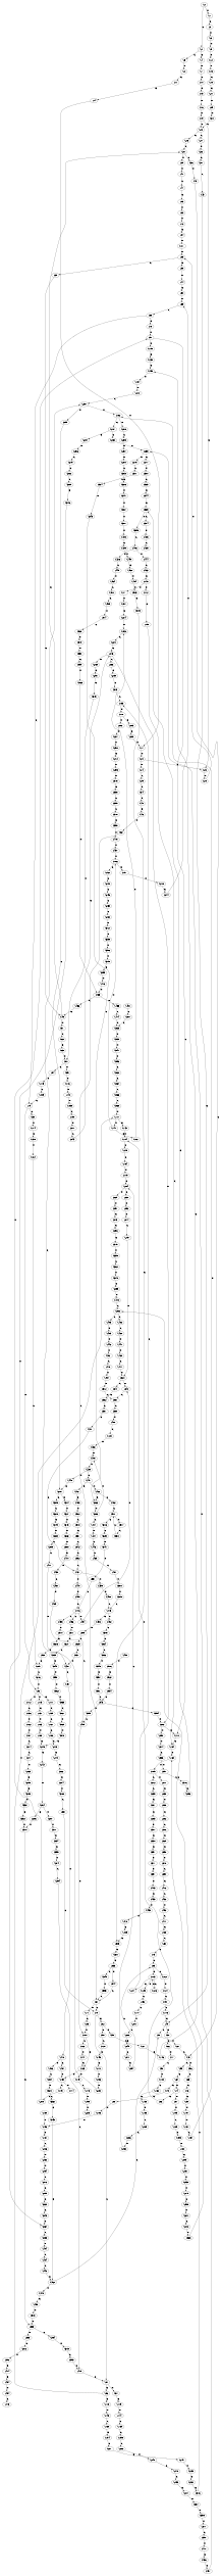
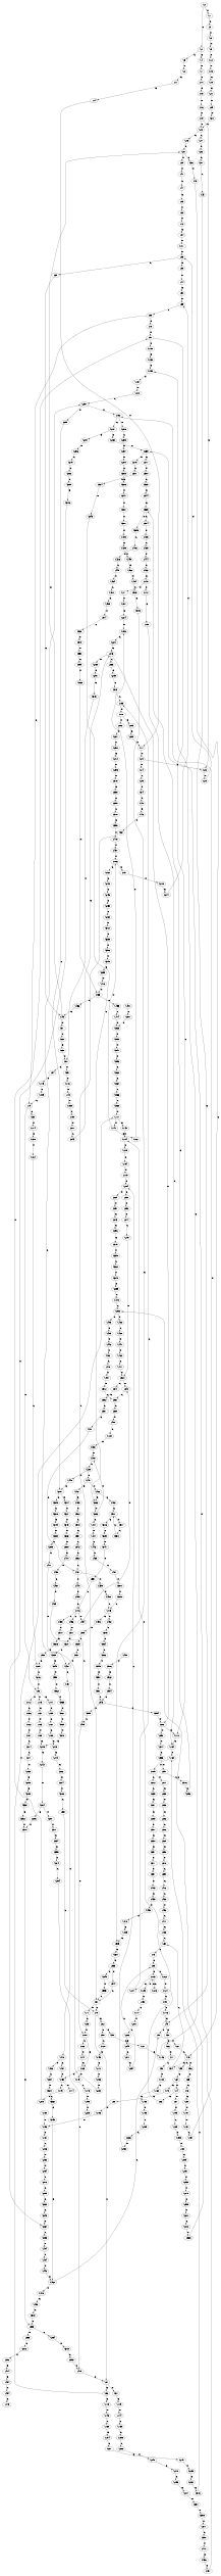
  strict digraph {
    S0
    S1
    S2
    S3
    S4
    S5
    S6
    S7
    S8
    S9
    S10
    S11
    S12
    S13
    S14
    S15
    S16
    S17
    S18
    S19
    S20
    S21
    S22
    S23
    S24
    S25
    S26
    S27
    S28
    S29
    S30
    S31
    S32
    S33
    S34
    S35
    S36
    S37
    S38
    S39
    S40
    S41
    S42
    S43
    S44
    S45
    S46
    S47
    S48
    S49
    S50
    S51
    S52
    S53
+   S54
    S55
    S56
    S57
    S58
    S59
    S60
    S61
    S62
    S63
    S64
    S65
    S66
    S67
    S68
    S69
    S70
    S71
    S72
    S73
    S74
    S75
    S76
    S77
    S78
    S79
    S80
    S81
    S82
    S83
    S84
    S85
    S86
    S87
    S88
    S89
    S90
    S91
    S92
    S93
    S94
    S95
    S96
    S97
    S98
    S99
    S100
    S101
    S102
    S103
    S104
    S105
    S106
    S107
    S108
    S109
    S110
    S111
    S112
    S113
    S114
    S115
    S116
    S117
    S118
    S119
    S120
    S121
    S122
    S123
    S124
    S125
    S126
    S127
    S128
    S129
    S156
    S131
    S132
    S133
    S134
    S135
    S136
    S137
    S138
    S139
    S140
    S141
    S142
    S143
    S144
    S145
    S146
    S147
    S149
    S150
    S151
    S152
    S153
    S154
    S155
    S130
    S157
    S158
    S159
    S160
    S161
    S162
    S163
    S164
    S165
    S166
    S167
    S168
    S169
    S170
    S148
    S171
    S172
    S173
    S174
    S175
    S176
    S177
    S178
    S179
    S180
    S181
    S182
    S183
    S184
    S185
    S186
    S187
    S188
    S189
    S190
    S191
    S192
    S193
    S194
    S195
    S196
    S197
    S198
    S199
    S200
    S201
    S202
    S203
    S204
    S205
    S206
    S207
    S208
    S209
    S210
    S211
    S212
    S213
    S214
    S215
    S216
    S217
    S218
    S219
    S220
    S221
    S222
    S223
    S224
    S225
    S226
    S227
    S228
    S229
    S230
    S231
    S232
    S233
    S234
    S235
    S236
    S237
    S238
    S239
    S240
    S241
    S242
    S243
    S244
    S245
    S246
    S247
    S248
    S249
    S250
    S251
    S252
    S253
    S254
    S255
    S256
    S257
    S258
    S259
    S260
    S261
    S262
    S263
    S264
    S265
    S266
    S267
    S268
    S269
    S270
    S271
    S272
    S273
    S274
    S275
    S276
    S277
    S278
    S279
    S280
    S281
    S282
    S283
    S284
    S285
    S286
    S287
    S288
    S289
    S290
    S291
    S292
    S293
    S294
    S295
    S296
    S297
    S298
    S299
    S300
    S301
    S302
    S303
    S304
    S305
    S306
    S307
    S308
    S309
    S310
    S311
    S312
    S313
    S314
    S315
    S316
    S317
    S318
    S319
    S320
    S321
    S322
    S323
    S324
    S325
    S326
    S327
    S328
    S329
    S330
    S331
    S332
    S333
    S334
    S335
    S336
    S337
    S338
    S339
    S340
    S341
    S342
    S343
    S344
    S345
    S346
    S347
    S348
    S349
    S350
    S351
    S352
    S353
    S354
    S355
    S356
    S357
    S358
    S359
    S360
    S361
    S362
    S363
    S364
    S365
    S366
    S367
    S368
    S369
    S370
    S371
    S372
    S373
    S374
    S375
    S376
    S377
    S378
    S379
    S380
    S381
    S382
    S383
    S384
    S385
    S386
    S387
    S388
    S389
    S390
    S391
    S392
    S393
    S394
    S395
    S396
    S397
    S398
    S399
    S400
    S401
    S402
    S403
    S404
    S405
    S406
    S407
    S408
    S409
    S410
    S411
    S412
    S413
    S414
    S415
    S416
    S417
    S418
    S419
    S420
    S421
    S422
    S423
    S424
    S425
    S426
    S427
    S428
    S429
    S430
    S431
    S432
    S433
    S434
    S435
    S436
    S437
    S438
    S439
    S440
    S441
    S442
    S443
    S444
    S445
    S446
    S447
    S448
    S449
    S450
    S451
    S452
    S453
    S454
    S455
    S456
    S457
    S458
    S459
    S460
    S461
    S462
    S463
    S464
    S465
    S466
    S467
    S468
    S469
    S470
    S471
    S472
    S473
    S474
    S475
    S476
    S477
    S478
    S479
    S480
    S481
    S482
    S483
    S484
    S485
    S486
    S487
    S488
    S489
    S523
    S492
    S493
    S494
    S495
    S496
    S497
    S498
    S499
    S500
    S501
    S502
    S503
    S504
    S505
    S490
    S506
    S491
    S507
    S508
    S509
    S510
    S511
    S512
    S513
    S514
    S515
    S516
    S517
    S518
    S519
    S520
    S521
    S522
    S524
    S525
    S526
    S527
    S528
    S529
    S530
    S531
    S532
    S533
    S534
    S535
    S536
    S537
    S538
    S539
    S540
    S541
    S542
    S543
    S544
    S545
    S546
    S547
    S548
    S549
    S550
    S551
    S552
    S553
    S554
    S555
    S556
    S557
    S558
    S559
    S560
    S561
    S562
    S563
    S564
    S565
    S566
    S567
    S568
    S569
    S570
    S0 -> S1 [label=A]
    S0 -> S2 [label=G]
    S1 -> S3 [label=C]
    S2 -> S4 [label=G]
    S2 -> S5 [label=C]
    S3 -> S6 [label=T]
    S4 -> S7 [label=T]
    S5 -> S8 [label=T]
    S6 -> S9 [label=A]
    S7 -> S10 [label=G]
    S8 -> S11 [label=G]
    S9 -> S12 [label=T]
    S10 -> S13 [label=G]
    S11 -> S14 [label=G]
    S12 -> S15 [label=T]
    S13 -> S16 [label=A]
    S14 -> S17 [label=A]
    S15 -> S18 [label=G]
    S16 -> S19 [label=A]
    S17 -> S20 [label=A]
    S18 -> S21 [label=G]
    S19 -> S22 [label=C]
    S19 -> S23 [label=G]
    S20 -> S23 [label=G]
    S20 -> S24 [label=T]
    S21 -> S25 [label=A]
    S22 -> S26 [label=G]
    S22 -> S27 [label=C]
    S23 -> S28 [label=A]
    S24 -> S29 [label=G]
    S25 -> S30 [label=A]
    S26 -> S31 [label=G]
    S27 -> S32 [label=T]
    S28 -> S33 [label=A]
    S29 -> S34 [label=G]
    S30 -> S22 [label=C]
    S31 -> S35 [label=T]
    S31 -> S36 [label=C]
    S32 -> S37 [label=C]
    S33 -> S38 [label=G]
    S33 -> S39 [label=C]
    S34 -> S40 [label=G]
    S35 -> S41 [label=A]
    S36 -> S42 [label=A]
    S37 -> S43 [label=G]
    S38 -> S44 [label=T]
    S39 -> S45 [label=G]
    S40 -> S46 [label=G]
    S41 -> S47 [label=C]
    S42 -> S48 [label=C]
    S43 -> S49 [label=G]
    S44 -> S50 [label=G]
    S45 -> S31 [label=G]
    S45 -> S51 [label=A]
    S46 -> S52 [label=T]
    S47 -> S53 [label=G]
+   S48 -> S54 [label=G]
    S48 -> S55 [label=C]
    S48 -> S56 [label=T]
    S49 -> S57 [label=G]
    S49 -> S58 [label=C]
    S50 -> S59 [label=T]
    S51 -> S60 [label=G]
    S52 -> S61 [label=C]
    S53 -> S62 [label=A]
+   S54 -> S63 [label=C]
    S55 -> S64 [label=G]
    S56 -> S65 [label=G]
    S57 -> S66 [label=C]
    S58 -> S67 [label=A]
    S59 -> S68 [label=C]
    S60 -> S69 [label=G]
    S61 -> S70 [label=C]
    S61 -> S71 [label=T]
    S62 -> S72 [label=A]
    S63 -> S73 [label=G]
    S64 -> S74 [label=A]
    S64 -> S75 [label=G]
    S65 -> S76 [label=G]
    S66 -> S77 [label=T]
    S67 -> S48 [label=C]
    S68 -> S78 [label=G]
    S68 -> S79 [label=C]
    S69 -> S80 [label=T]
    S70 -> S81 [label=C]
    S70 -> S82 [label=G]
    S71 -> S83 [label=C]
    S72 -> S84 [label=G]
    S73 -> S85 [label=C]
    S74 -> S86 [label=G]
    S74 -> S87 [label=A]
    S75 -> S88 [label=G]
    S76 -> S89 [label=G]
    S77 -> S90 [label=C]
    S78 -> S91 [label=T]
    S79 -> S92 [label=T]
    S79 -> S93 [label=C]
    S80 -> S94 [label=G]
    S80 -> S95 [label=A]
    S81 -> S96 [label=G]
    S81 -> S97 [label=A]
    S82 -> S98 [label=C]
    S82 -> S99 [label=T]
    S83 -> S100 [label=T]
    S84 -> S101 [label=A]
    S85 -> S102 [label=C]
    S85 -> S103 [label=G]
    S86 -> S104 [label=T]
    S87 -> S105 [label=T]
    S88 -> S106 [label=A]
    S89 -> S107 [label=A]
    S90 -> S108 [label=A]
    S91 -> S109 [label=C]
    S91 -> S110 [label=G]
    S92 -> S111 [label=G]
    S92 -> S112 [label=A]
    S92 -> S113 [label=T]
    S93 -> S114 [label=T]
    S94 -> S115 [label=T]
    S95 -> S116 [label=T]
    S96 -> S117 [label=A]
    S96 -> S118 [label=G]
    S97 -> S119 [label=G]
    S98 -> S120 [label=C]
    S99 -> S121 [label=C]
    S100 -> S122 [label=C]
    S100 -> S123 [label=G]
    S101 -> S33 [label=A]
    S102 -> S124 [label=T]
    S103 -> S125 [label=T]
    S103 -> S126 [label=C]
    S103 -> S127 [label=G]
    S104 -> S128 [label=C]
    S105 -> S129 [label=G]
    S106 -> S156 [label=A]
    S107 -> S131 [label=A]
    S108 -> S132 [label=C]
    S109 -> S133 [label=G]
    S110 -> S134 [label=G]
    S111 -> S135 [label=G]
    S112 -> S136 [label=C]
    S113 -> S137 [label=G]
    S114 -> S138 [label=G]
    S115 -> S139 [label=C]
    S116 -> S140 [label=A]
    S117 -> S141 [label=A]
    S117 -> S142 [label=G]
    S118 -> S143 [label=A]
    S119 -> S144 [label=A]
    S120 -> S145 [label=G]
    S121 -> S146 [label=G]
    S122 -> S147 [label=T]
    S123 -> S149 [label=A]
    S123 -> S150 [label=T]
    S124 -> S151 [label=C]
    S125 -> S152 [label=C]
    S126 -> S103 [label=G]
    S127 -> S153 [label=C]
    S128 -> S154 [label=C]
    S129 -> S155 [label=T]
    S156 -> S181 [label=T]
    S131 -> S157 [label=C]
    S132 -> S158 [label=G]
    S133 -> S159 [label=G]
    S134 -> S160 [label=T]
    S135 -> S161 [label=C]
    S136 -> S162 [label=T]
    S137 -> S163 [label=T]
    S138 -> S164 [label=T]
    S139 -> S79 [label=C]
    S140 -> S165 [label=A]
    S141 -> S166 [label=A]
    S141 -> S167 [label=G]
    S142 -> S104 [label=T]
    S143 -> S168 [label=G]
    S144 -> S169 [label=G]
    S145 -> S170 [label=G]
    S146 -> S159 [label=G]
    S147 -> S123 [label=G]
    S149 -> S173 [label=G]
    S150 -> S174 [label=A]
    S150 -> S175 [label=C]
    S151 -> S176 [label=G]
    S152 -> S177 [label=G]
    S153 -> S178 [label=T]
    S154 -> S179 [label=A]
    S155 -> S180 [label=A]
    S130 -> S156 [label=T]
    S157 -> S182 [label=T]
    S158 -> S183 [label=T]
    S159 -> S184 [label=A]
    S160 -> S185 [label=A]
    S161 -> S186 [label=C]
    S162 -> S187 [label=A]
    S163 -> S188 [label=A]
    S164 -> S189 [label=C]
    S165 -> S190 [label=G]
    S166 -> S191 [label=G]
    S166 -> S192 [label=C]
    S167 -> S193 [label=T]
    S168 -> S194 [label=G]
    S169 -> S195 [label=C]
    S170 -> S196 [label=A]
    S148 -> S171 [label=A]
    S148 -> S172 [label=T]
    S171 -> S197 [label=A]
    S172 -> S198 [label=G]
    S173 -> S199 [label=T]
    S175 -> S200 [label=G]
    S176 -> S49 [label=G]
    S177 -> S201 [label=A]
    S178 -> S202 [label=A]
    S178 -> S203 [label=G]
    S179 -> S204 [label=G]
    S180 -> S205 [label=G]
    S181 -> S206 [label=G]
    S182 -> S207 [label=G]
    S182 -> S208 [label=A]
    S183 -> S209 [label=C]
    S184 -> S210 [label=A]
    S185 -> S211 [label=T]
    S185 -> S212 [label=C]
    S186 -> S213 [label=T]
    S187 -> S214 [label=C]
    S188 -> S215 [label=G]
    S189 -> S216 [label=C]
    S190 -> S217 [label=T]
    S191 -> S218 [label=T]
    S192 -> S219 [label=C]
    S193 -> S220 [label=C]
    S194 -> S221 [label=C]
    S195 -> S222 [label=C]
    S196 -> S223 [label=A]
    S197 -> S224 [label=G]
    S198 -> S134 [label=G]
    S199 -> S225 [label=A]
    S200 -> S91 [label=T]
    S201 -> S226 [label=C]
    S202 -> S227 [label=T]
    S203 -> S228 [label=G]
    S204 -> S229 [label=T]
    S204 -> S230 [label=C]
    S205 -> S231 [label=T]
    S206 -> S232 [label=A]
    S207 -> S233 [label=C]
    S207 -> S234 [label=G]
    S208 -> S235 [label=C]
    S209 -> S236 [label=C]
    S210 -> S237 [label=C]
    S211 -> S238 [label=G]
    S212 -> S239 [label=C]
    S213 -> S240 [label=G]
    S214 -> S241 [label=C]
    S215 -> S242 [label=G]
    S216 -> S92 [label=T]
    S217 -> S243 [label=C]
    S218 -> S244 [label=G]
    S219 -> S245 [label=C]
    S220 -> S246 [label=G]
    S221 -> S247 [label=G]
    S222 -> S248 [label=A]
    S223 -> S237 [label=C]
    S224 -> S193 [label=T]
    S226 -> S249 [label=G]
    S227 -> S250 [label=A]
    S228 -> S17 [label=A]
    S229 -> S251 [label=A]
    S230 -> S252 [label=T]
    S231 -> S253 [label=T]
    S232 -> S254 [label=A]
    S233 -> S255 [label=A]
    S234 -> S256 [label=A]
    S235 -> S257 [label=A]
    S236 -> S258 [label=A]
    S237 -> S182 [label=T]
    S237 -> S259 [label=A]
    S238 -> S260 [label=A]
    S239 -> S261 [label=G]
    S240 -> S262 [label=G]
    S241 -> S263 [label=A]
    S242 -> S264 [label=A]
    S243 -> S246 [label=G]
    S244 -> S59 [label=T]
    S245 -> S265 [label=C]
    S246 -> S266 [label=C]
    S246 -> S267 [label=T]
    S246 -> S268 [label=A]
    S247 -> S269 [label=T]
    S248 -> S270 [label=C]
    S249 -> S271 [label=C]
    S250 -> S272 [label=G]
    S251 -> S273 [label=G]
    S252 -> S274 [label=T]
    S253 -> S275 [label=T]
    S254 -> S276 [label=C]
    S255 -> S277 [label=G]
    S255 -> S278 [label=A]
    S256 -> S279 [label=C]
    S257 -> S280 [label=A]
    S258 -> S204 [label=G]
    S259 -> S281 [label=G]
    S260 -> S282 [label=G]
    S261 -> S283 [label=G]
    S262 -> S284 [label=G]
    S263 -> S285 [label=G]
    S264 -> S286 [label=G]
    S264 -> S287 [label=A]
    S265 -> S288 [label=G]
    S266 -> S289 [label=G]
    S267 -> S110 [label=G]
    S267 -> S290 [label=A]
    S268 -> S291 [label=G]
    S269 -> S292 [label=G]
    S270 -> S293 [label=G]
    S271 -> S294 [label=G]
    S272 -> S295 [label=T]
    S273 -> S296 [label=G]
    S274 -> S297 [label=C]
    S275 -> S298 [label=C]
    S276 -> S299 [label=C]
    S277 -> S300 [label=A]
    S278 -> S301 [label=C]
    S279 -> S302 [label=C]
    S280 -> S303 [label=C]
    S281 -> S304 [label=G]
    S281 -> S305 [label=C]
    S282 -> S306 [label=C]
    S283 -> S307 [label=T]
    S284 -> S308 [label=T]
    S285 -> S309 [label=G]
    S286 -> S310 [label=A]
    S287 -> S311 [label=A]
    S288 -> S312 [label=A]
    S289 -> S313 [label=G]
    S290 -> S314 [label=A]
    S291 -> S315 [label=G]
    S292 -> S316 [label=G]
    S293 -> S317 [label=G]
    S294 -> S85 [label=C]
    S295 -> S318 [label=A]
    S296 -> S319 [label=G]
    S297 -> S320 [label=A]
    S298 -> S321 [label=A]
    S299 -> S322 [label=C]
    S300 -> S323 [label=C]
    S301 -> S324 [label=C]
    S302 -> S325 [label=C]
    S303 -> S326 [label=G]
    S304 -> S327 [label=A]
    S305 -> S328 [label=C]
    S306 -> S329 [label=G]
    S307 -> S330 [label=G]
    S308 -> S331 [label=C]
    S309 -> S332 [label=A]
    S310 -> S333 [label=G]
    S311 -> S334 [label=G]
    S312 -> S335 [label=C]
    S313 -> S153 [label=C]
    S314 -> S336 [label=G]
    S315 -> S80 [label=T]
    S316 -> S160 [label=T]
    S317 -> S337 [label=T]
    S318 -> S338 [label=G]
    S319 -> S339 [label=T]
    S320 -> S340 [label=T]
    S320 -> S341 [label=C]
    S321 -> S342 [label=C]
    S322 -> S343 [label=G]
    S323 -> S344 [label=G]
    S324 -> S345 [label=A]
    S325 -> S346 [label=G]
    S326 -> S347 [label=A]
    S327 -> S348 [label=A]
    S328 -> S349 [label=G]
    S329 -> S350 [label=G]
    S330 -> S351 [label=G]
    S331 -> S70 [label=C]
    S332 -> S352 [label=G]
    S333 -> S353 [label=T]
    S333 -> S354 [label=G]
    S334 -> S355 [label=G]
    S335 -> S356 [label=T]
    S336 -> S357 [label=A]
    S337 -> S358 [label=T]
    S338 -> S359 [label=C]
    S339 -> S360 [label=C]
    S340 -> S361 [label=C]
    S341 -> S362 [label=G]
    S342 -> S363 [label=T]
    S343 -> S364 [label=T]
    S344 -> S365 [label=G]
    S345 -> S366 [label=G]
    S346 -> S364 [label=T]
    S347 -> S367 [label=A]
    S348 -> S368 [label=T]
    S349 -> S369 [label=T]
    S350 -> S370 [label=T]
    S351 -> S371 [label=T]
    S352 -> S310 [label=A]
    S353 -> S372 [label=C]
    S354 -> S373 [label=T]
    S355 -> S374 [label=T]
    S356 -> S375 [label=A]
    S357 -> S376 [label=C]
    S358 -> S377 [label=A]
    S359 -> S378 [label=C]
    S360 -> S379 [label=A]
    S361 -> S380 [label=C]
    S362 -> S381 [label=C]
    S363 -> S382 [label=C]
    S364 -> S383 [label=C]
    S365 -> S384 [label=C]
    S365 -> S385 [label=A]
    S366 -> S386 [label=A]
    S367 -> S387 [label=A]
    S368 -> S388 [label=A]
    S369 -> S389 [label=C]
    S370 -> S390 [label=C]
    S371 -> S391 [label=T]
    S372 -> S392 [label=A]
    S373 -> S393 [label=C]
    S374 -> S394 [label=C]
    S375 -> S395 [label=G]
    S376 -> S396 [label=G]
    S377 -> S397 [label=C]
    S378 -> S398 [label=G]
    S379 -> S399 [label=C]
    S380 -> S400 [label=A]
    S381 -> S401 [label=C]
    S382 -> S402 [label=G]
    S382 -> S403 [label=C]
    S383 -> S404 [label=T]
    S384 -> S405 [label=T]
    S385 -> S406 [label=C]
    S386 -> S407 [label=C]
    S386 -> S408 [label=A]
    S387 -> S409 [label=A]
    S388 -> S410 [label=G]
    S389 -> S411 [label=C]
    S390 -> S412 [label=G]
    S391 -> S413 [label=A]
    S392 -> S414 [label=G]
    S393 -> S415 [label=C]
    S394 -> S415 [label=C]
    S395 -> S416 [label=A]
    S396 -> S365 [label=G]
    S397 -> S417 [label=T]
    S398 -> S418 [label=A]
    S399 -> S419 [label=T]
    S400 -> S420 [label=G]
    S401 -> S421 [label=C]
    S402 -> S422 [label=C]
    S403 -> S423 [label=T]
    S404 -> S424 [label=C]
    S405 -> S425 [label=C]
    S406 -> S426 [label=A]
    S407 -> S427 [label=T]
    S408 -> S428 [label=C]
    S409 -> S429 [label=C]
    S410 -> S430 [label=T]
    S411 -> S431 [label=T]
    S412 -> S432 [label=C]
    S413 -> S433 [label=G]
    S414 -> S434 [label=G]
    S415 -> S81 [label=C]
    S416 -> S435 [label=A]
    S417 -> S436 [label=G]
    S418 -> S437 [label=A]
    S419 -> S382 [label=C]
    S420 -> S438 [label=A]
    S421 -> S439 [label=A]
    S421 -> S440 [label=T]
    S422 -> S441 [label=T]
    S423 -> S442 [label=T]
    S424 -> S443 [label=G]
-   S406 -> S444 [label=T]
+   S425 -> S444 [label=T]
    S426 -> S445 [label=C]
    S427 -> S446 [label=C]
    S428 -> S447 [label=C]
    S428 -> S448 [label=A]
    S429 -> S449 [label=A]
    S430 -> S450 [label=C]
    S431 -> S451 [label=C]
    S432 -> S452 [label=A]
    S433 -> S453 [label=A]
    S434 -> S454 [label=A]
    S435 -> S455 [label=T]
    S435 -> S456 [label=C]
    S436 -> S457 [label=C]
    S437 -> S166 [label=A]
    S438 -> S408 [label=A]
    S439 -> S458 [label=T]
    S440 -> S459 [label=T]
    S441 -> S460 [label=T]
    S442 -> S461 [label=T]
    S443 -> S462 [label=G]
    S444 -> S463 [label=C]
    S445 -> S464 [label=A]
    S446 -> S465 [label=C]
    S447 -> S466 [label=A]
    S447 -> S467 [label=G]
    S448 -> S281 [label=G]
    S449 -> S468 [label=G]
    S450 -> S469 [label=T]
    S451 -> S470 [label=T]
    S452 -> S471 [label=C]
    S453 -> S472 [label=A]
    S454 -> S473 [label=C]
    S455 -> S474 [label=C]
    S456 -> S45 [label=G]
    S457 -> S255 [label=A]
    S458 -> S475 [label=C]
    S459 -> S476 [label=C]
    S460 -> S477 [label=C]
    S461 -> S478 [label=C]
    S462 -> S58 [label=C]
    S462 -> S479 [label=A]
    S463 -> S148 [label=G]
    S464 -> S480 [label=C]
    S465 -> S481 [label=C]
    S466 -> S366 [label=G]
    S466 -> S482 [label=C]
    S467 -> S483 [label=G]
    S468 -> S484 [label=A]
    S469 -> S485 [label=C]
    S470 -> S486 [label=T]
    S470 -> S487 [label=G]
    S471 -> S488 [label=G]
    S472 -> S489 [label=G]
    S474 -> S523 [label=G]
    S475 -> S492 [label=T]
    S475 -> S493 [label=G]
    S476 -> S494 [label=A]
    S476 -> S495 [label=C]
    S476 -> S496 [label=G]
    S477 -> S320 [label=A]
    S478 -> S497 [label=A]
    S479 -> S498 [label=G]
    S480 -> S499 [label=C]
    S481 -> S500 [label=A]
    S482 -> S501 [label=C]
    S483 -> S502 [label=A]
    S484 -> S503 [label=A]
    S485 -> S100 [label=T]
    S486 -> S504 [label=C]
    S487 -> S150 [label=T]
    S488 -> S63 [label=C]
    S489 -> S505 [label=G]
    S523 -> S535 [label=T]
    S492 -> S508 [label=G]
    S493 -> S509 [label=T]
    S494 -> S340 [label=T]
    S495 -> S510 [label=T]
    S496 -> S511 [label=A]
    S497 -> S512 [label=T]
    S498 -> S513 [label=A]
    S499 -> S514 [label=T]
    S500 -> S515 [label=T]
    S501 -> S516 [label=C]
    S501 -> S517 [label=A]
    S502 -> S518 [label=C]
    S503 -> S519 [label=G]
    S504 -> S520 [label=T]
    S505 -> S521 [label=G]
    S490 -> S506 [label=A]
    S506 -> S522 [label=G]
    S491 -> S507 [label=G]
    S507 -> S523 [label=G]
    S508 -> S524 [label=C]
    S509 -> S525 [label=C]
    S510 -> S526 [label=G]
    S511 -> S527 [label=T]
    S512 -> S361 [label=C]
    S513 -> S333 [label=G]
    S514 -> S528 [label=C]
    S515 -> S475 [label=C]
    S516 -> S529 [label=C]
    S517 -> S530 [label=C]
    S518 -> S531 [label=G]
    S519 -> S505 [label=G]
    S520 -> S532 [label=C]
    S521 -> S533 [label=G]
    S522 -> S534 [label=T]
    S524 -> S536 [label=C]
    S525 -> S537 [label=C]
    S526 -> S538 [label=T]
    S527 -> S539 [label=C]
    S528 -> S540 [label=T]
    S529 -> S541 [label=T]
    S530 -> S501 [label=C]
    S531 -> S542 [label=C]
    S532 -> S543 [label=G]
    S533 -> S544 [label=T]
    S533 -> S545 [label=G]
    S534 -> S546 [label=C]
    S535 -> S547 [label=A]
    S536 -> S548 [label=A]
    S537 -> S431 [label=T]
    S538 -> S189 [label=C]
    S539 -> S549 [label=G]
    S540 -> S550 [label=A]
    S541 -> S551 [label=T]
    S542 -> S552 [label=C]
    S543 -> S462 [label=G]
    S544 -> S61 [label=C]
    S545 -> S553 [label=T]
    S546 -> S554 [label=G]
    S546 -> S555 [label=T]
    S547 -> S556 [label=T]
    S548 -> S557 [label=G]
    S549 -> S558 [label=T]
    S550 -> S559 [label=G]
    S551 -> S476 [label=C]
    S552 -> S421 [label=C]
    S553 -> S61 [label=C]
    S554 -> S267 [label=T]
    S555 -> S485 [label=C]
    S556 -> S560 [label=C]
    S557 -> S561 [label=T]
    S558 -> S562 [label=T]
    S559 -> S563 [label=A]
    S560 -> S564 [label=C]
    S561 -> S546 [label=C]
    S562 -> S565 [label=T]
    S563 -> S435 [label=A]
    S564 -> S566 [label=C]
    S565 -> S567 [label=G]
    S566 -> S568 [label=G]
    S567 -> S569 [label=T]
    S568 -> S117 [label=A]
    S569 -> S570 [label=A]
    S570 -> S215 [label=G]
  }
